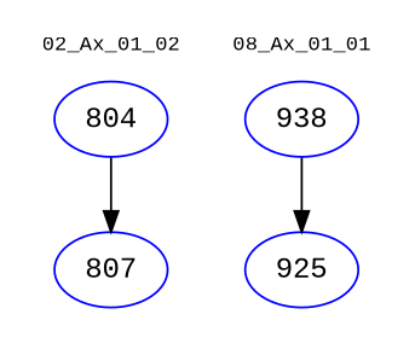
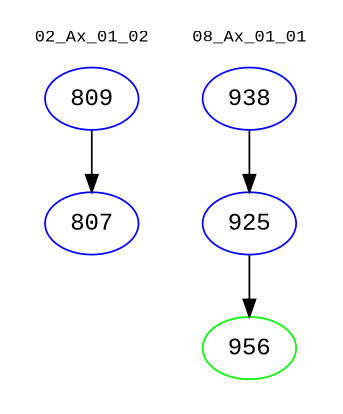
  digraph {
    fontname="Liberation Mono"
    node [color=blue fontname="Liberation Mono"]
    edge [color=black fontname="Liberation Mono"]
-   n1 [label=804]
+   n1 [label=809]
    n2 [label=807]
    n3 [label=938]
    n4 [label=925]
+   n5 [color=green label=956]
    subgraph cluster_1 {
      color=white
      fontsize=10
      label="02_Ax_01_02"
      n1
      n2
    }
    subgraph cluster_2 {
      color=white
      fontsize=10
      label="08_Ax_01_01"
      n3
      n4
+     n5
    }
    n1 -> n2
    n3 -> n4
+   n4 -> n5
  }
